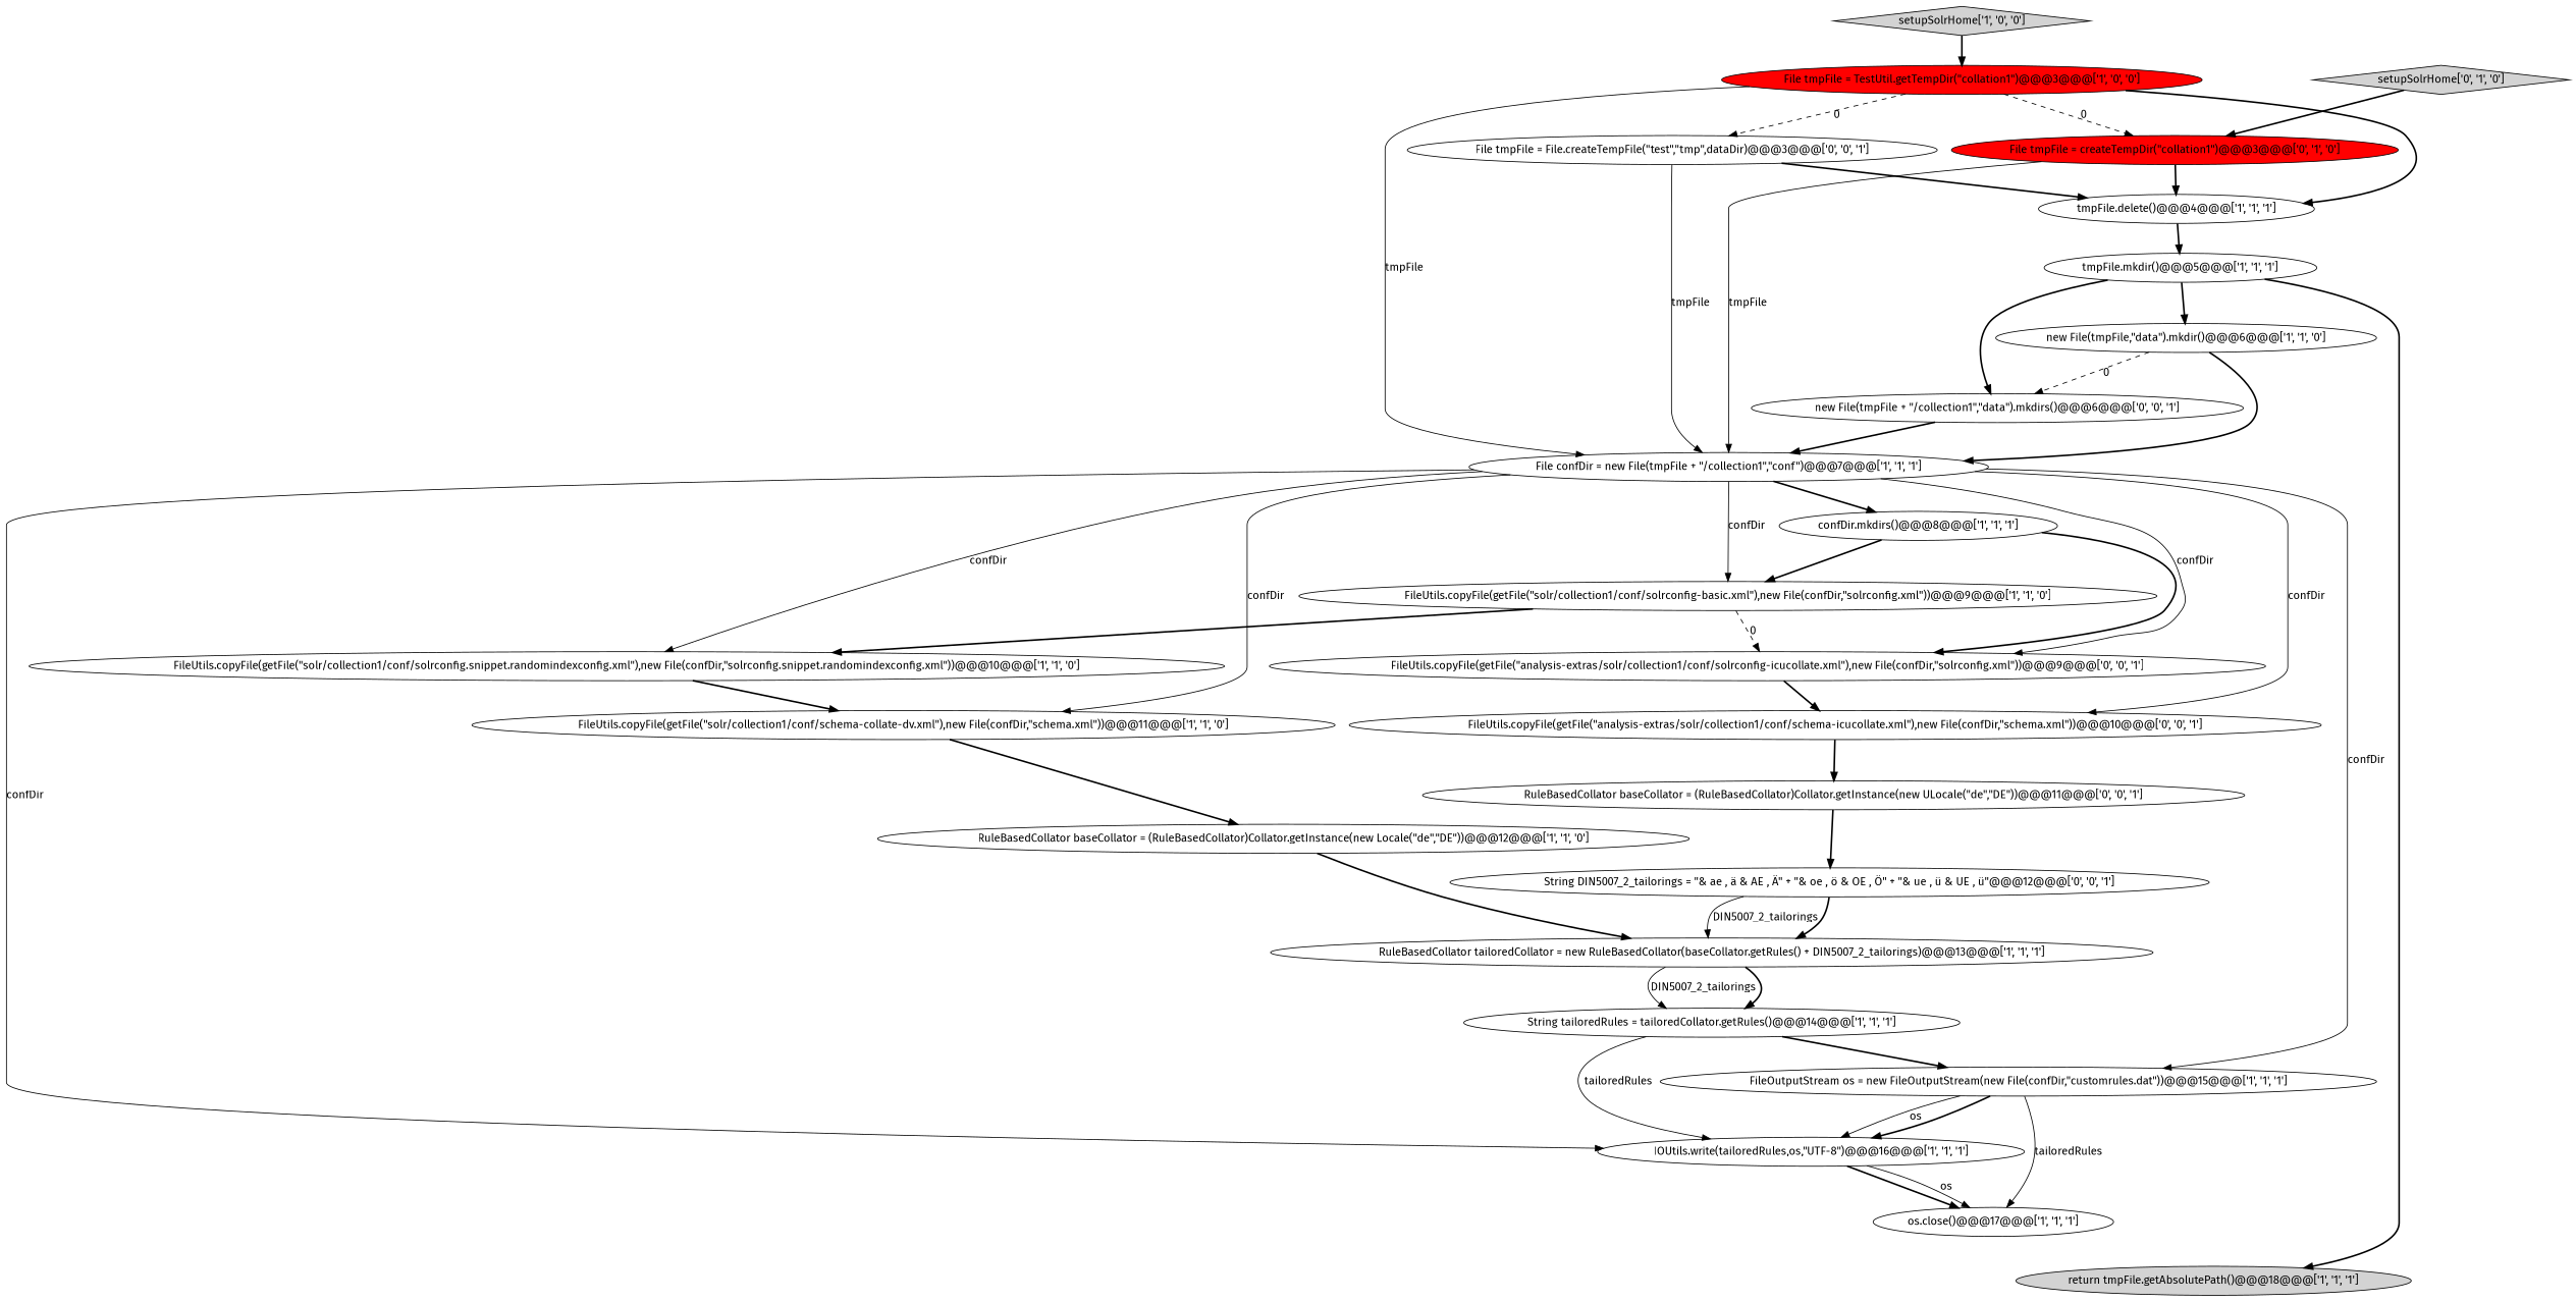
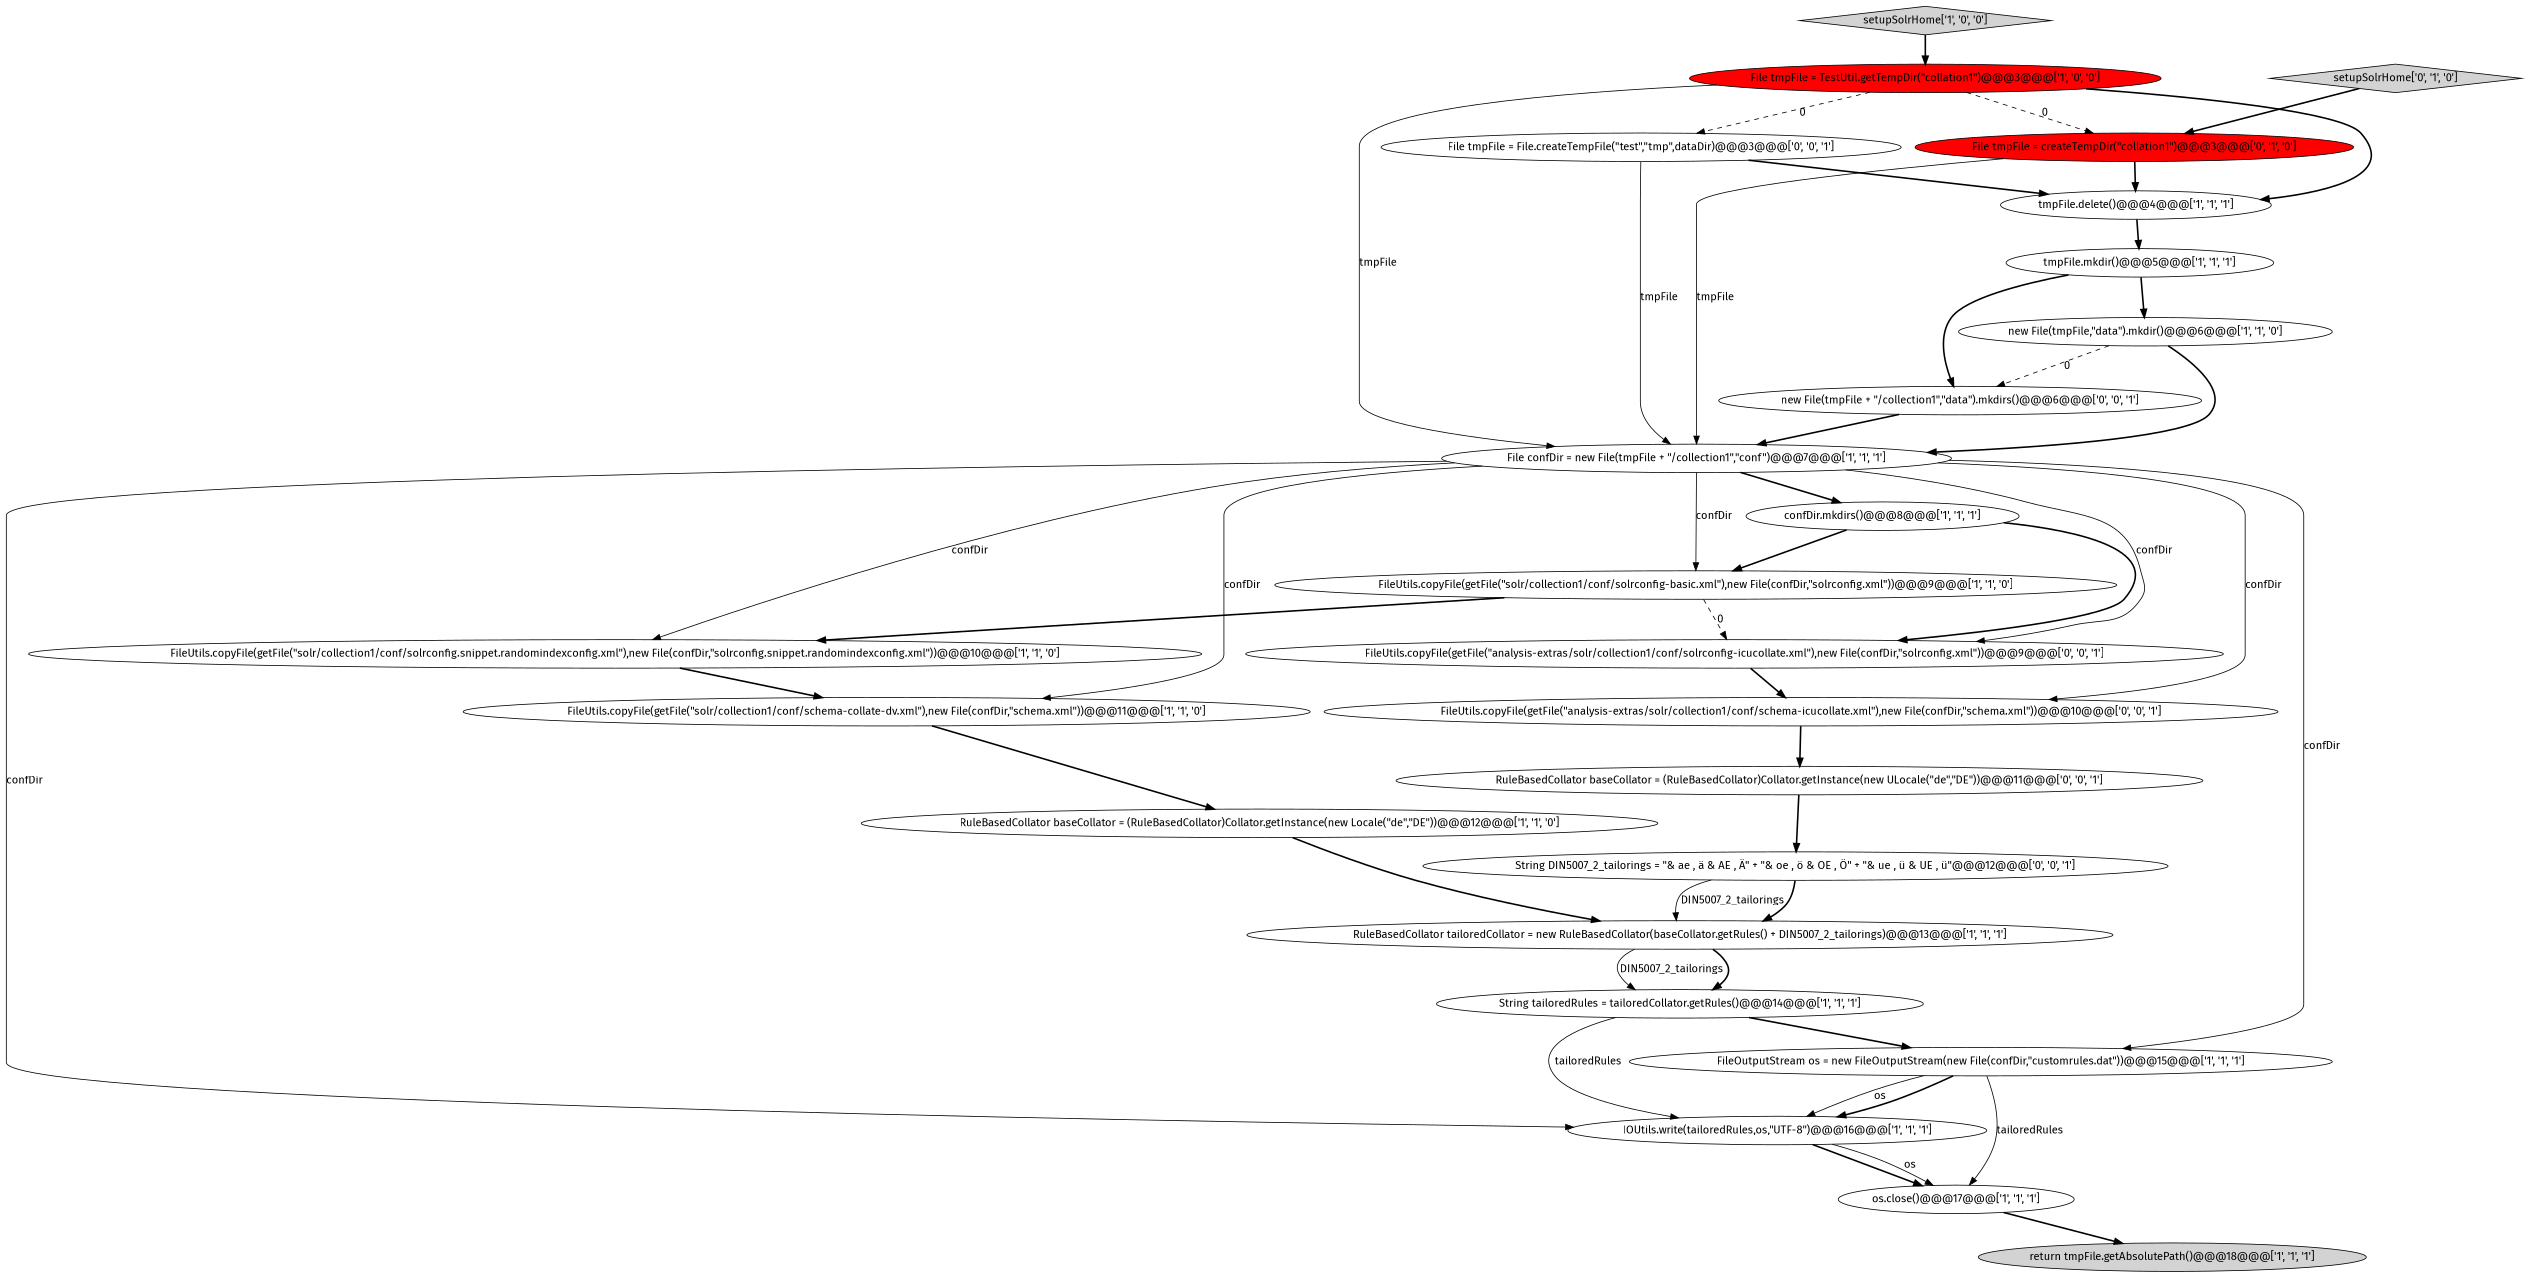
  digraph {
    fontname="Fira Sans"
    node [fillcolor=white fontname="Fira Sans" shape=ellipse style=filled]
    edge [fontname="Fira Sans" style=bold]
    n1 [label="FileUtils.copyFile(getFile(\"analysis-extras/solr/collection1/conf/solrconfig-icucollate.xml\"),new File(confDir,\"solrconfig.xml\"))@@@9@@@['0', '0', '1']"]
    n2 [label="FileUtils.copyFile(getFile(\"analysis-extras/solr/collection1/conf/schema-icucollate.xml\"),new File(confDir,\"schema.xml\"))@@@10@@@['0', '0', '1']"]
    n3 [label="RuleBasedCollator baseCollator = (RuleBasedCollator)Collator.getInstance(new ULocale(\"de\",\"DE\"))@@@11@@@['0', '0', '1']"]
    n4 [label="String DIN5007_2_tailorings = \"& ae , ä & AE , Ä\" + \"& oe , ö & OE , Ö\" + \"& ue , ü & UE , ü\"@@@12@@@['0', '0', '1']"]
    n5 [label="RuleBasedCollator tailoredCollator = new RuleBasedCollator(baseCollator.getRules() + DIN5007_2_tailorings)@@@13@@@['1', '1', '1']"]
    n6 [label="String tailoredRules = tailoredCollator.getRules()@@@14@@@['1', '1', '1']"]
    n7 [label="new File(tmpFile + \"/collection1\",\"data\").mkdirs()@@@6@@@['0', '0', '1']"]
    n8 [label="File confDir = new File(tmpFile + \"/collection1\",\"conf\")@@@7@@@['1', '1', '1']"]
    n9 [label="FileUtils.copyFile(getFile(\"solr/collection1/conf/schema-collate-dv.xml\"),new File(confDir,\"schema.xml\"))@@@11@@@['1', '1', '0']"]
    n10 [label="IOUtils.write(tailoredRules,os,\"UTF-8\")@@@16@@@['1', '1', '1']"]
    n11 [label="FileOutputStream os = new FileOutputStream(new File(confDir,\"customrules.dat\"))@@@15@@@['1', '1', '1']"]
    n12 [label="FileUtils.copyFile(getFile(\"solr/collection1/conf/solrconfig-basic.xml\"),new File(confDir,\"solrconfig.xml\"))@@@9@@@['1', '1', '0']"]
    n13 [label="FileUtils.copyFile(getFile(\"solr/collection1/conf/solrconfig.snippet.randomindexconfig.xml\"),new File(confDir,\"solrconfig.snippet.randomindexconfig.xml\"))@@@10@@@['1', '1', '0']"]
    n14 [label="confDir.mkdirs()@@@8@@@['1', '1', '1']"]
    n15 [label="RuleBasedCollator baseCollator = (RuleBasedCollator)Collator.getInstance(new Locale(\"de\",\"DE\"))@@@12@@@['1', '1', '0']"]
    n16 [label="os.close()@@@17@@@['1', '1', '1']"]
    n17 [fillcolor=lightgray label="return tmpFile.getAbsolutePath()@@@18@@@['1', '1', '1']"]
    n18 [label="tmpFile.delete()@@@4@@@['1', '1', '1']"]
    n19 [label="tmpFile.mkdir()@@@5@@@['1', '1', '1']"]
    n20 [label="new File(tmpFile,\"data\").mkdir()@@@6@@@['1', '1', '0']"]
    n21 [label="File tmpFile = File.createTempFile(\"test\",\"tmp\",dataDir)@@@3@@@['0', '0', '1']"]
    n22 [fillcolor=lightgray label="setupSolrHome['0', '1', '0']" shape=diamond]
    n23 [fillcolor=red label="File tmpFile = createTempDir(\"collation1\")@@@3@@@['0', '1', '0']"]
    n24 [fillcolor=red label="File tmpFile = TestUtil.getTempDir(\"collation1\")@@@3@@@['1', '0', '0']"]
    n25 [fillcolor=lightgray label="setupSolrHome['1', '0', '0']" shape=diamond]
    n1 -> n2
    n2 -> n3
    n3 -> n4
    n4 -> n5 [label=DIN5007_2_tailorings style=solid]
    n4 -> n5
    n5 -> n6
    n5 -> n6 [label=DIN5007_2_tailorings style=solid]
    n6 -> n10 [label=tailoredRules style=solid]
    n6 -> n11
    n7 -> n8
    n8 -> n1 [label=confDir style=solid]
    n8 -> n2 [label=confDir style=solid]
    n8 -> n9 [label=confDir style=solid]
    n8 -> n10 [label=confDir style=solid]
    n8 -> n11 [label=confDir style=solid]
    n8 -> n12 [label=confDir style=solid]
    n8 -> n13 [label=confDir style=solid]
    n8 -> n14
    n9 -> n15
    n10 -> n16
    n10 -> n16 [label=os style=solid]
    n11 -> n10
    n11 -> n10 [label=os style=solid]
    n11 -> n16 [label=tailoredRules style=solid]
    n12 -> n1 [label=0 style=dashed]
    n12 -> n13
    n13 -> n9
    n14 -> n1
    n14 -> n12
    n15 -> n5
-   n19 -> n17
+   n16 -> n17
    n18 -> n19
    n19 -> n7
    n19 -> n20
    n20 -> n7 [label=0 style=dashed]
    n20 -> n8
    n21 -> n8 [label=tmpFile style=solid]
    n21 -> n18
    n22 -> n23
    n23 -> n8 [label=tmpFile style=solid]
    n23 -> n18
    n24 -> n8 [label=tmpFile style=solid]
    n24 -> n18
    n24 -> n21 [label=0 style=dashed]
    n24 -> n23 [label=0 style=dashed]
    n25 -> n24
  }
